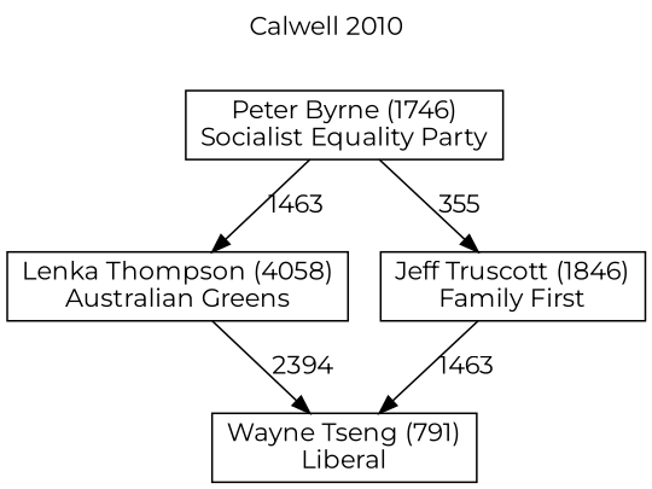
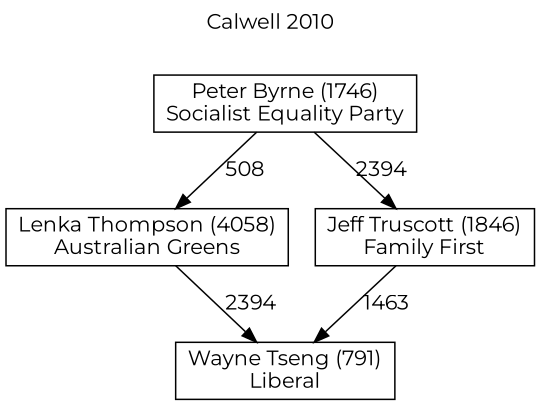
  digraph {
    fontname=Montserrat
    label="Calwell 2010"
    labelloc=t
    mclimit=10
    node [fontname=Montserrat shape=box]
    edge [fontname=Montserrat]
    n1 [label="Wayne Tseng (791)\nLiberal"]
    n2 [label="Lenka Thompson (4058)\nAustralian Greens"]
    n3 [label="Jeff Truscott (1846)\nFamily First"]
    n4 [label="Peter Byrne (1746)\nSocialist Equality Party"]
    n2 -> n1 [label=2394]
    n3 -> n1 [label=1463]
-   n4 -> n2 [label=1463]
-   n4 -> n3 [label=355]
+   n4 -> n2 [label=508]
+   n4 -> n3 [label=2394]
  }
